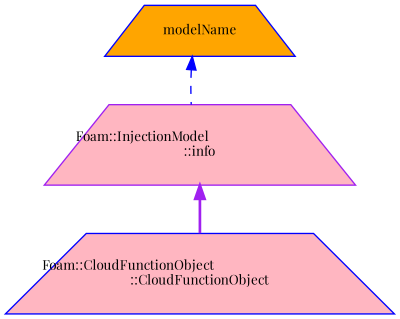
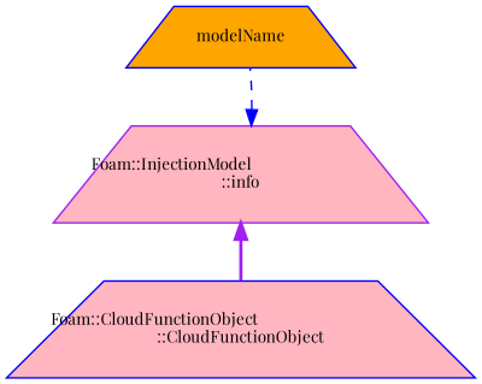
  digraph {
    fontname="Playfair Display"
    rankdir=TB
    node [color=blue fillcolor=lightpink fontname="Playfair Display" fontsize=10 shape=trapezium style=filled]
    edge [dir=back fontname="Playfair Display" fontsize=10 labelfontname=Helvetica labelfontsize=10]
    n1 [fillcolor=orange fontcolor=black height=0.2 label=modelName width=0.4]
    n2 [color=purple height=0.2 label="Foam::InjectionModel\l::info" width=0.4]
    n3 [height=0.2 label="Foam::CloudFunctionObject\l::CloudFunctionObject" width=0.4]
-   n1 -> n2 [color=blue style=dashed]
+   n2 -> n1 [color=blue style=dashed]
    n2 -> n3 [color=purple style=bold]
  }
